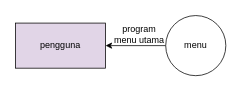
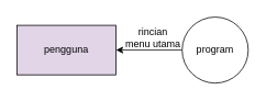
  <mxCell id="0" />
  <mxCell id="1" parent="0" />
  <mxCell id="2" value="pengguna" style="rounded=0;whiteSpace=wrap;html=1;fillColor=#e1d5e7;" vertex="1" parent="1"><mxGeometry x="20" y="30" width="120" height="60" as="geometry" /></mxCell>
  <mxCell id="3" value="" style="edgeStyle=orthogonalEdgeStyle;rounded=0;orthogonalLoop=1;jettySize=auto;html=1;" edge="1" parent="1" source="4" target="2"><mxGeometry relative="1" as="geometry" /></mxCell>
- <mxCell id="4" value="menu" style="ellipse;whiteSpace=wrap;html=1;aspect=fixed;" vertex="1" parent="1"><mxGeometry x="220" y="20" width="80" height="80" as="geometry" /></mxCell>
- <mxCell id="5" value="program menu utama" style="text;html=1;align=center;verticalAlign=middle;whiteSpace=wrap;rounded=0;" vertex="1" parent="1"><mxGeometry x="150" y="30" width="70" height="30" as="geometry" /></mxCell>
+ <mxCell id="4" value="program" style="ellipse;whiteSpace=wrap;html=1;aspect=fixed;" vertex="1" parent="1"><mxGeometry x="220" y="20" width="80" height="80" as="geometry" /></mxCell>
+ <mxCell id="5" value="rincian menu utama" style="text;html=1;align=center;verticalAlign=middle;whiteSpace=wrap;rounded=0;" vertex="1" parent="1"><mxGeometry x="150" y="30" width="70" height="30" as="geometry" /></mxCell>
